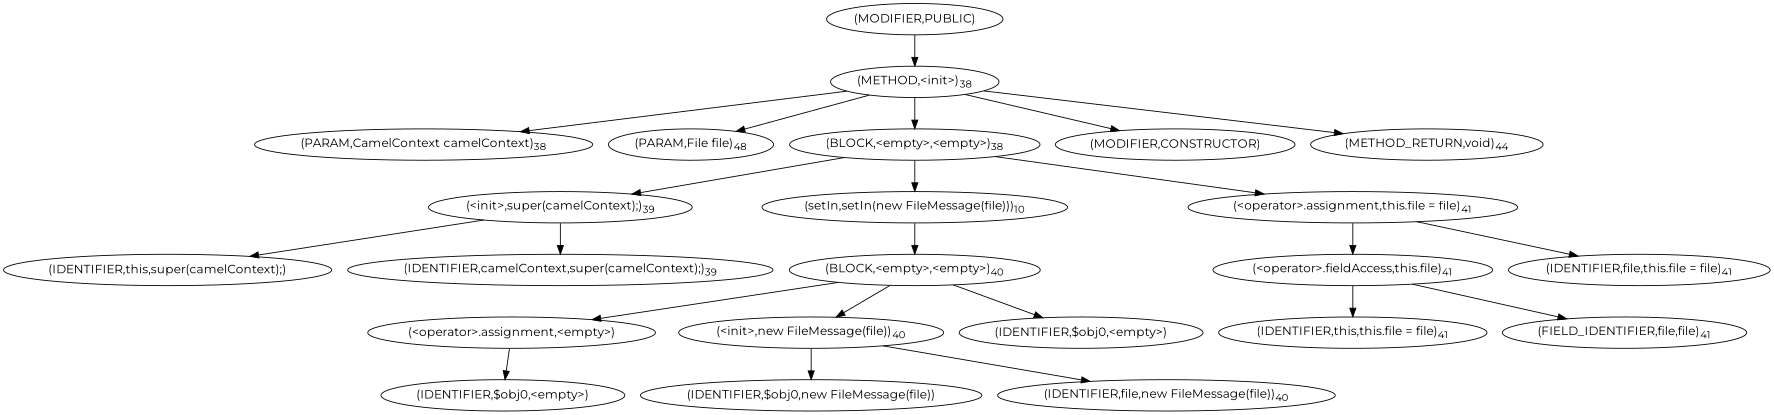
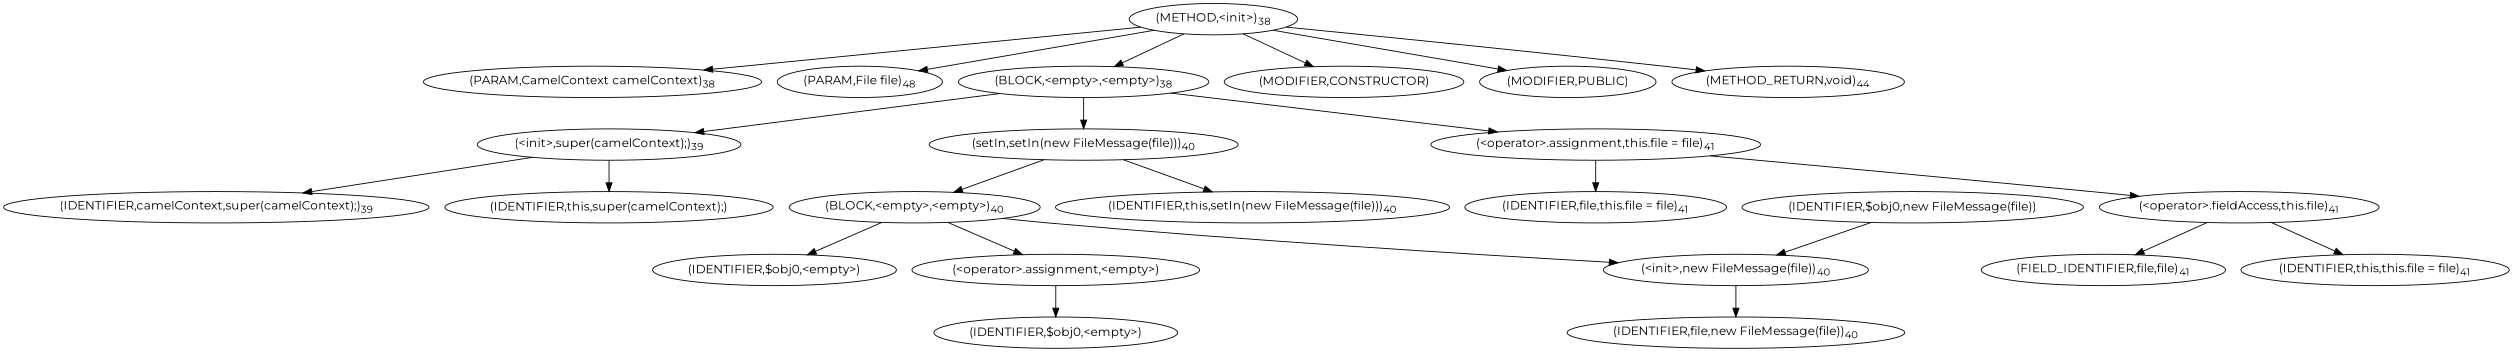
  digraph {
    fontname=Montserrat
    node [fontname=Montserrat]
    edge [fontname=Montserrat]
    n1 [label=<(METHOD,&lt;init&gt;)<SUB>38</SUB>>]
    n2 [label=<(PARAM,CamelContext camelContext)<SUB>38</SUB>>]
    n3 [label=<(PARAM,File file)<SUB>48</SUB>>]
    n4 [label=<(BLOCK,&lt;empty&gt;,&lt;empty&gt;)<SUB>38</SUB>>]
    n5 [label=<(MODIFIER,CONSTRUCTOR)>]
    n6 [label=<(MODIFIER,PUBLIC)>]
    n7 [label=<(METHOD_RETURN,void)<SUB>44</SUB>>]
    n8 [label=<(&lt;init&gt;,super(camelContext);)<SUB>39</SUB>>]
-   n9 [label=<(setIn,setIn(new FileMessage(file)))<SUB>10</SUB>>]
+   n9 [label=<(setIn,setIn(new FileMessage(file)))<SUB>40</SUB>>]
    n10 [label=<(&lt;operator&gt;.assignment,this.file = file)<SUB>41</SUB>>]
    n11 [label=<(IDENTIFIER,this,super(camelContext);)>]
    n12 [label=<(IDENTIFIER,camelContext,super(camelContext);)<SUB>39</SUB>>]
+   n13 [label=<(IDENTIFIER,this,setIn(new FileMessage(file)))<SUB>40</SUB>>]
    n14 [label=<(BLOCK,&lt;empty&gt;,&lt;empty&gt;)<SUB>40</SUB>>]
    n15 [label=<(&lt;operator&gt;.fieldAccess,this.file)<SUB>41</SUB>>]
    n16 [label=<(IDENTIFIER,file,this.file = file)<SUB>41</SUB>>]
    n17 [label=<(&lt;operator&gt;.assignment,&lt;empty&gt;)>]
    n18 [label=<(&lt;init&gt;,new FileMessage(file))<SUB>40</SUB>>]
    n19 [label=<(IDENTIFIER,$obj0,&lt;empty&gt;)>]
    n20 [label=<(IDENTIFIER,$obj0,&lt;empty&gt;)>]
    n21 [label=<(IDENTIFIER,$obj0,new FileMessage(file))>]
    n22 [label=<(IDENTIFIER,file,new FileMessage(file))<SUB>40</SUB>>]
    n23 [label=<(IDENTIFIER,this,this.file = file)<SUB>41</SUB>>]
    n24 [label=<(FIELD_IDENTIFIER,file,file)<SUB>41</SUB>>]
    n1 -> n2
    n1 -> n3
    n1 -> n4
    n1 -> n5
-   n6 -> n1
+   n1 -> n6
    n1 -> n7
    n4 -> n8
    n4 -> n9
    n4 -> n10
    n8 -> n11
    n8 -> n12
+   n9 -> n13
    n9 -> n14
    n10 -> n15
    n10 -> n16
    n14 -> n17
    n14 -> n18
    n14 -> n19
    n15 -> n23
    n15 -> n24
    n17 -> n20
-   n18 -> n21
+   n21 -> n18
    n18 -> n22
  }
